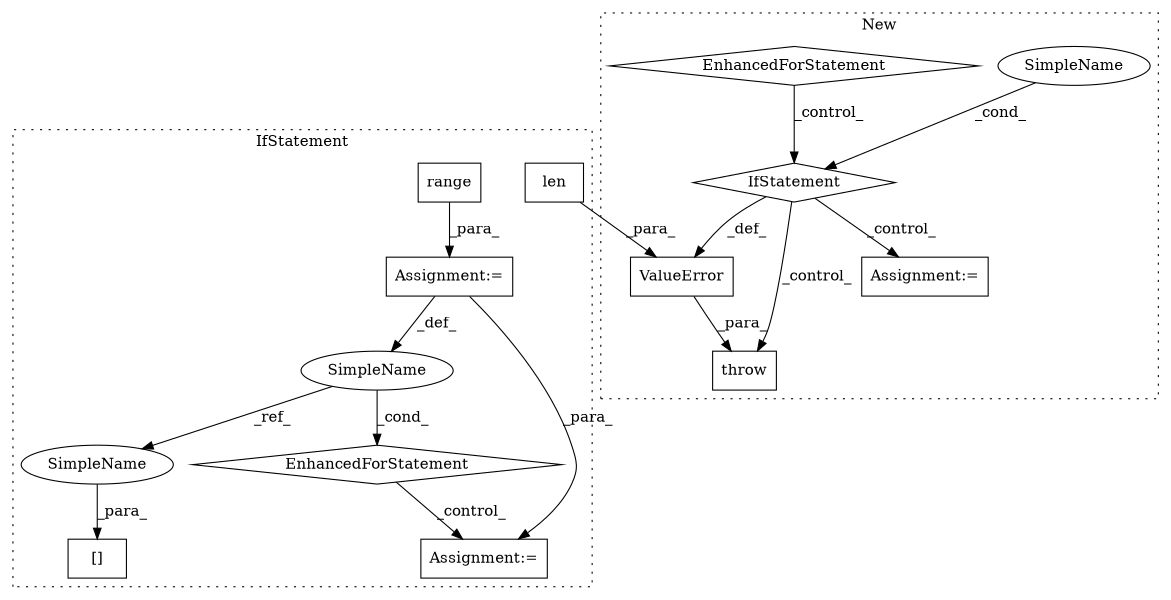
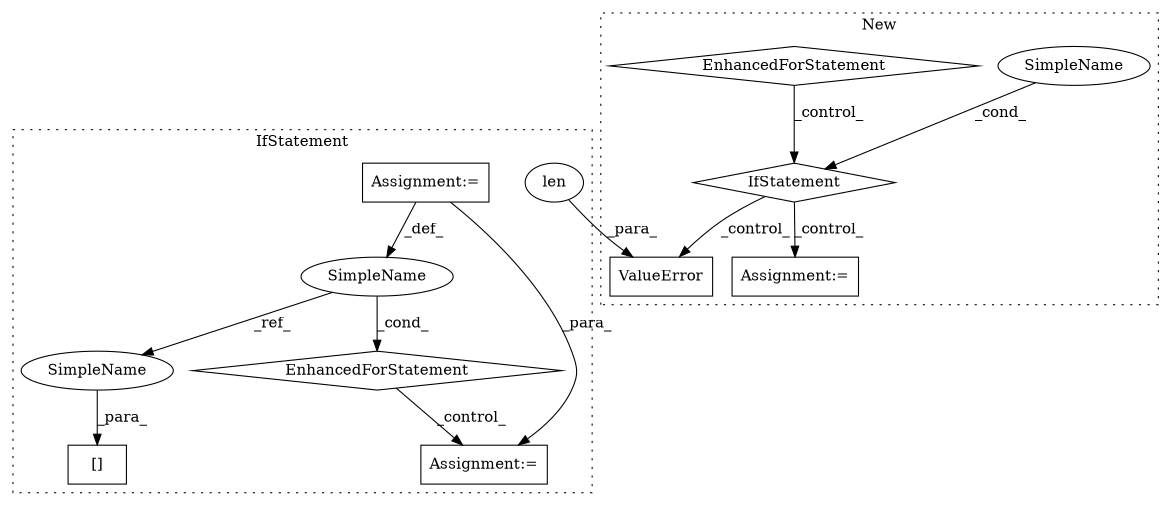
  digraph {
    node [a=32 l="53,2" s="659,740" shape=box]
-   n1 [l="6,1" label=range s="720,739"]
    n2 [a=7 label="Assignment:="]
    n3 [a=70 label=EnhancedForStatement shape=diamond]
    n4 [a=2 l="22,1" label="[]" s="792,815"]
    n5 [a=42 l=1 label=SimpleName s=716 shape=ellipse]
-   n6 [l="4,1" label=len s="570,590"]
+   n6 [l="4,1" label=len s="570,590" shape=ellipse]
    n7 [a=7 l=1 label="Assignment:=" s=775]
    n8 [a=42 l=1 label=SimpleName s=814 shape=ellipse]
    n9 [l="11,1" label=ValueError s="665,723"]
-   n10 [a=53 l=6 label=throw s=659]
    n11 [a=42 label=SimpleName shape=ellipse l="" s=""]
    n12 [a=25 l="4,2" label=IfStatement s="622,647" shape=diamond]
    n13 [a=70 label=EnhancedForStatement s="539,612" shape=diamond]
    n14 [a=7 l=38 label="Assignment:=" s=932]
    subgraph cluster_1 {
      label=IfStatement
      style=dotted
-     n1
      n2
      n3
      n4
      n5
      n6
      n7
      n8
    }
    subgraph cluster_2 {
      label=New
      style=dotted
      n9
-     n10
      n11
      n12
      n13
      n14
    }
-   n1 -> n2 [label=_para_]
    n2 -> n5 [label=_def_]
    n2 -> n7 [label=_para_]
    n3 -> n7 [label=_control_]
    n5 -> n3 [label=_cond_]
    n5 -> n8 [label=_ref_]
    n6 -> n9 [label=_para_]
    n8 -> n4 [label=_para_]
-   n9 -> n10 [label=_para_]
    n11 -> n12 [label=_cond_]
-   n12 -> n9 [label=_def_]
-   n12 -> n10 [label=_control_]
+   n12 -> n9 [label=_control_]
    n12 -> n14 [label=_control_]
    n13 -> n12 [label=_control_]
  }
